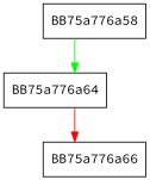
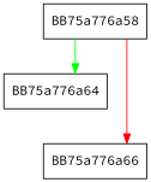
  digraph {
    fontname="Source Code Pro"
    splines=ortho
    node [fontname="Source Code Pro" shape=box]
    edge [fontname="Source Code Pro"]
    BB75a776a58
    BB75a776a64
    n3 [label=BB75a776a66]
    BB75a776a58 -> BB75a776a64 [color=green]
-   BB75a776a64 -> n3 [color=red]
+   BB75a776a58 -> n3 [color=red]
  }
